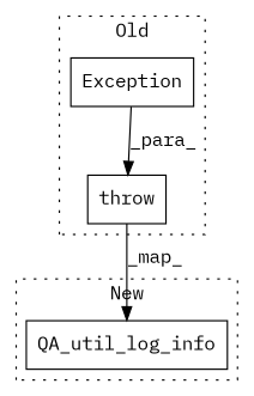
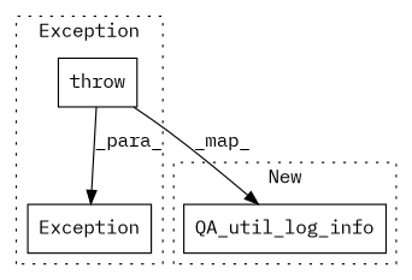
  digraph {
    fontname="IBM Plex Mono"
    node [a=32 fontname="IBM Plex Mono" shape=box]
    edge [fontname="IBM Plex Mono"]
    n1 [l="10,1" label=Exception s="5280,5575"]
    n2 [a=53 l=6 label=throw s=5274]
    n3 [l="17,1" label=QA_util_log_info s="5329,5631"]
    subgraph cluster_1 {
-     label=Old
+     label=Exception
      style=dotted
      n1
      n2
    }
    subgraph cluster_2 {
      label=New
      style=dotted
      n3
    }
-   n1 -> n2 [label=_para_]
+   n2 -> n1 [label=_para_]
    n2 -> n3 [label=_map_]
  }
